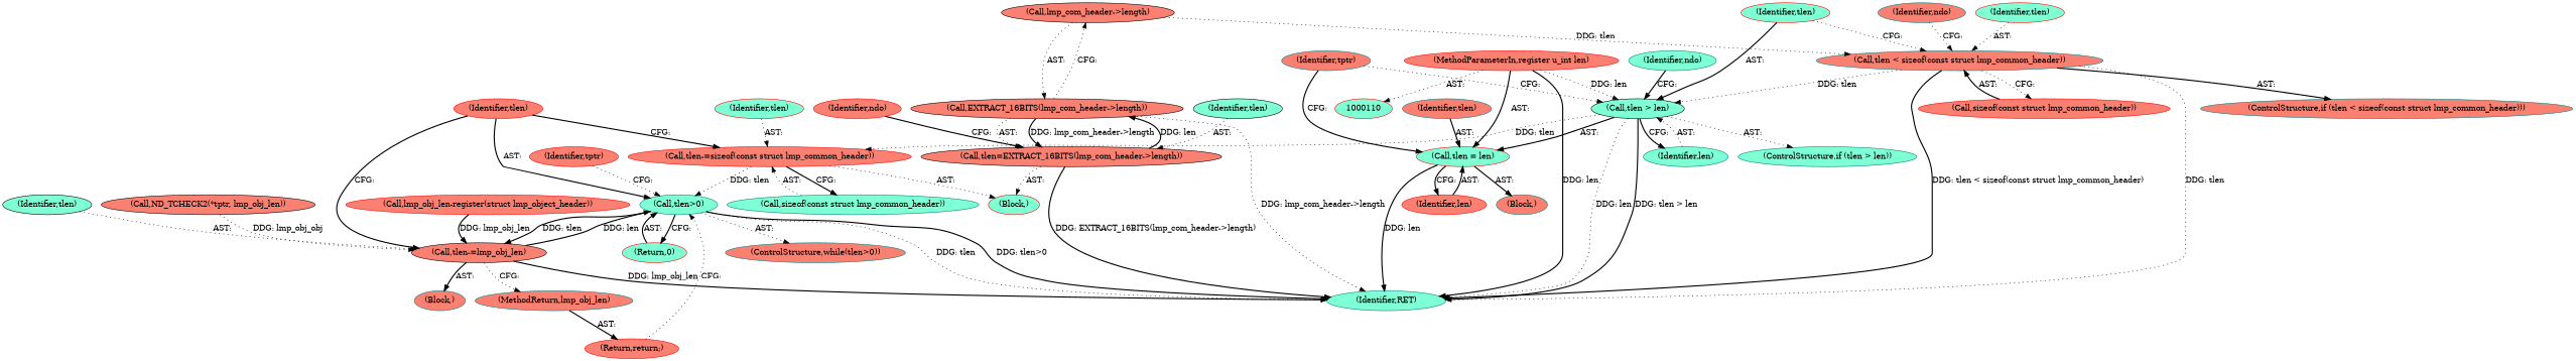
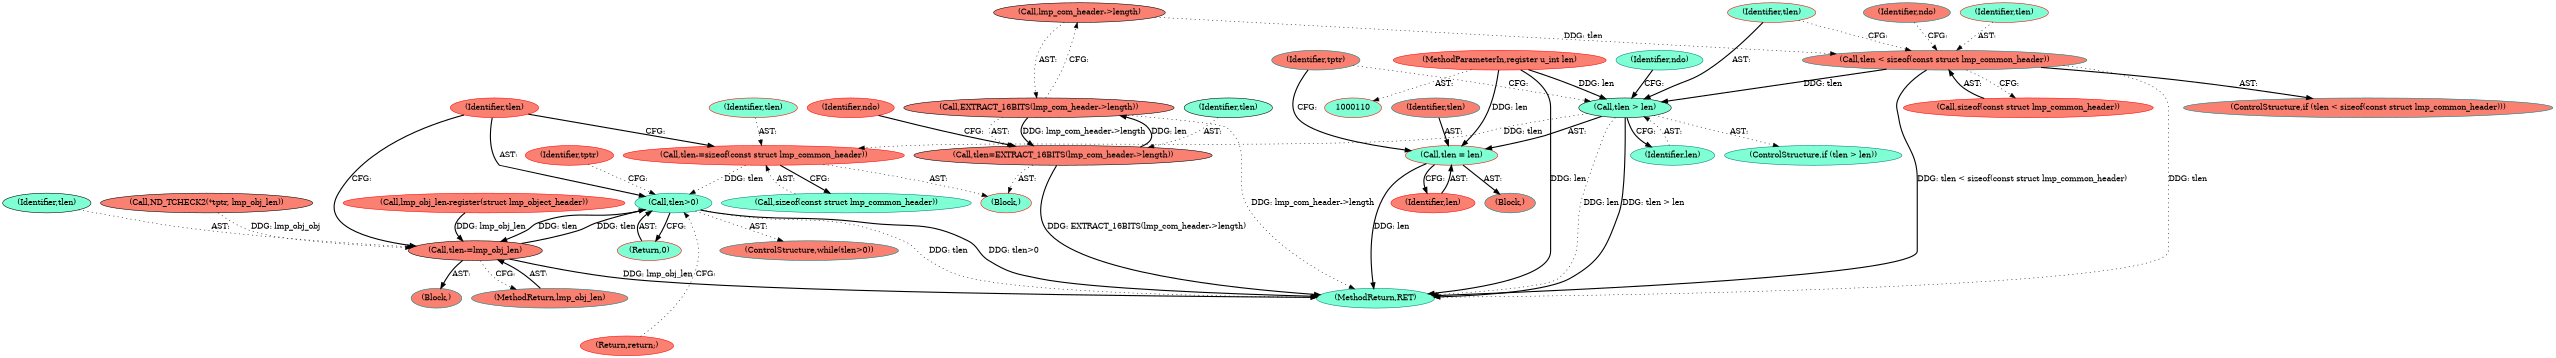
  digraph {
    node [color=red fillcolor=salmon style=filled]
    edge [style=bold]
    n1 [label="(Call,tlen-=sizeof(const struct lmp_common_header))"]
    n2 [color=teal fillcolor=aquamarine label="(Call,tlen>0)"]
    n3 [fillcolor=aquamarine label="(Block,)"]
    n4 [color=teal fillcolor=aquamarine label="(Call,sizeof(const struct lmp_common_header))"]
-   n5 [color=teal fillcolor=aquamarine label="(Identifier,RET)"]
+   n5 [color=teal fillcolor=aquamarine label="(MethodReturn,RET)"]
    n6 [color=black label="(Call,tlen-=lmp_obj_len)"]
    n7 [color=teal label="(ControlStructure,while(tlen>0))"]
    n8 [fillcolor=aquamarine label="(Return,0)"]
    n9 [color=black fillcolor=aquamarine label="(Call,tlen > len)"]
    n10 [fillcolor=aquamarine label="(Call,tlen = len)"]
    n11 [color=teal fillcolor=aquamarine label="(Identifier,len)"]
    n12 [color=teal fillcolor=aquamarine label="(ControlStructure,if (tlen > len))"]
    n13 [color=teal label="(Block,)"]
    n14 [label="(Identifier,len)"]
    n15 [color=teal label="(Call,tlen < sizeof(const struct lmp_common_header))"]
    n16 [label="(Call,sizeof(const struct lmp_common_header))"]
    n17 [color=teal label="(ControlStructure,if (tlen < sizeof(const struct lmp_common_header)))"]
    n18 [color=black label="(Call,tlen=EXTRACT_16BITS(lmp_com_header->length))"]
    n19 [color=black label="(Call,EXTRACT_16BITS(lmp_com_header->length))"]
    n20 [color=black label="(Call,lmp_com_header->length)"]
    n21 [label="(MethodParameterIn,register u_int len)"]
    1000110 [fillcolor=aquamarine]
    n23 [color=teal label="(MethodReturn,lmp_obj_len)"]
    n24 [color=teal label="(Block,)"]
    n25 [label="(Call,lmp_obj_len-register(struct lmp_object_header))"]
    n26 [color=black label="(Call,ND_TCHECK2(*tptr, lmp_obj_len))"]
    n27 [color=teal label="(Identifier,ndo)"]
    n28 [label="(Identifier,tlen)"]
    n29 [fillcolor=aquamarine label="(Identifier,tlen)"]
    n30 [label="(Identifier,tptr)"]
    n31 [label="(Return,return;)"]
    n32 [label="(Identifier,ndo)"]
    n33 [color=black fillcolor=aquamarine label="(Identifier,tlen)"]
    n34 [fillcolor=aquamarine label="(Identifier,tlen)"]
    n35 [fillcolor=aquamarine label="(Identifier,tlen)"]
    n36 [color=teal label="(Identifier,tptr)"]
    n37 [color=teal label="(Identifier,tlen)"]
    n38 [color=teal fillcolor=aquamarine label="(Identifier,ndo)"]
    n39 [color=black fillcolor=aquamarine label="(Identifier,tlen)"]
    n1 -> n2 [label="DDG: tlen" style=dotted]
    n1 -> n3 [label="AST: " style=dotted]
    n1 -> n4 [label="CFG: "]
    n2 -> n5 [label="DDG: tlen" style=dotted]
    n2 -> n5 [label="DDG: tlen>0"]
    n2 -> n6 [label="DDG: tlen"]
    n2 -> n7 [label="AST: " style=dotted]
    n2 -> n8 [label="CFG: "]
    n4 -> n1 [label="AST: " style=dotted]
-   n6 -> n2 [label="DDG: len"]
+   n6 -> n2 [label="DDG: tlen"]
    n6 -> n5 [label="DDG: lmp_obj_len"]
    n6 -> n23 [label="CFG: " style=dotted]
    n6 -> n24 [label="AST: "]
    n8 -> n2 [label="AST: "]
    n9 -> n1 [label="DDG: tlen" style=dotted]
    n9 -> n5 [label="DDG: len" style=dotted]
    n9 -> n5 [label="DDG: tlen > len"]
    n9 -> n10 [label="AST: "]
    n9 -> n11 [label="CFG: "]
    n9 -> n12 [label="AST: " style=dotted]
    n10 -> n5 [label="DDG: len"]
    n10 -> n13 [label="AST: "]
    n10 -> n14 [label="CFG: "]
    n11 -> n9 [label="AST: " style=dotted]
    n14 -> n10 [label="AST: "]
    n15 -> n5 [label="DDG: tlen < sizeof(const struct lmp_common_header)"]
    n15 -> n5 [label="DDG: tlen" style=dotted]
-   n15 -> n9 [label="DDG: tlen" style=dotted]
+   n15 -> n9 [label="DDG: tlen"]
    n15 -> n16 [label="CFG: " style=dotted]
    n15 -> n17 [label="AST: "]
    n16 -> n15 [label="AST: "]
    n18 -> n3 [label="AST: " style=dotted]
    n18 -> n5 [label="DDG: EXTRACT_16BITS(lmp_com_header->length)"]
    n18 -> n19 [label="DDG: len"]
    n19 -> n5 [label="DDG: lmp_com_header->length" style=dotted]
    n19 -> n18 [label="AST: " style=dotted]
    n19 -> n18 [label="DDG: lmp_com_header->length"]
    n19 -> n20 [label="CFG: " style=dotted]
    n20 -> n15 [label="DDG: tlen" style=dotted]
    n20 -> n19 [label="AST: " style=dotted]
    n21 -> n5 [label="DDG: len"]
-   n21 -> n9 [label="DDG: len" style=dotted]
-   n21 -> n10 [label="AST: "]
+   n21 -> n9 [label="DDG: len"]
+   n21 -> n10 [label="DDG: len"]
    n21 -> 1000110 [label="AST: " style=dotted]
-   n23 -> n31 [label="AST: "]
+   n23 -> n6 [label="AST: "]
    n25 -> n6 [label="DDG: lmp_obj_len"]
    n26 -> n6 [label="DDG: lmp_obj_obj" style=dotted]
    n27 -> n15 [label="CFG: " style=dotted]
    n28 -> n1 [label="CFG: "]
    n28 -> n2 [label="AST: "]
    n28 -> n6 [label="CFG: "]
    n29 -> n9 [label="AST: "]
    n29 -> n15 [label="CFG: " style=dotted]
    n30 -> n2 [label="CFG: " style=dotted]
    n31 -> n2 [label="CFG: " style=dotted]
    n32 -> n18 [label="CFG: "]
    n33 -> n6 [label="AST: " style=dotted]
    n34 -> n15 [label="AST: " style=dotted]
    n35 -> n1 [label="AST: " style=dotted]
    n36 -> n9 [label="CFG: " style=dotted]
    n36 -> n10 [label="CFG: "]
    n37 -> n10 [label="AST: "]
    n38 -> n9 [label="CFG: "]
    n39 -> n18 [label="AST: " style=dotted]
  }
